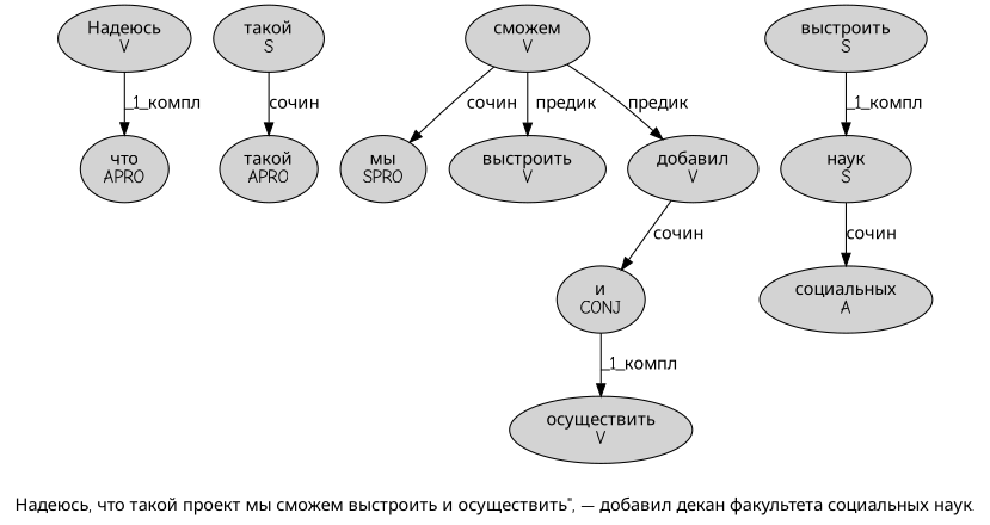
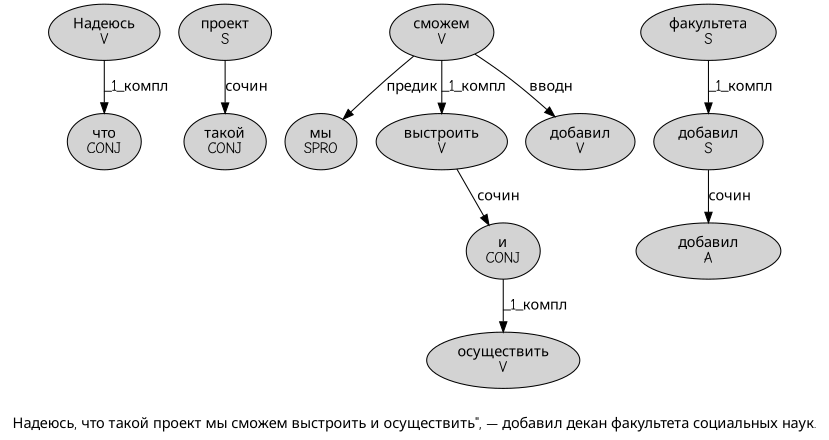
  digraph {
    fontname="Comic Neue"
    label="Надеюсь, что такой проект мы сможем выстроить и осуществить\", — добавил декан факультета социальных наук."
    node [fillcolor=lightgray fontname="Comic Neue" penwidth=1 shape=ellipse style=filled]
    edge [fontname="Comic Neue"]
    n1 [label="Надеюсь\nV"]
-   n2 [label="что\nAPRO"]
-   n3 [label="такой\nAPRO"]
-   n4 [label="такой\nS"]
+   n2 [label="что\nCONJ"]
+   n3 [label="такой\nCONJ"]
+   n4 [label="проект\nS"]
    n5 [label="мы\nSPRO"]
    n6 [label="сможем\nV"]
    n7 [label="выстроить\nV"]
    n8 [label="добавил\nV"]
    n9 [label="и\nCONJ"]
    n10 [label="осуществить\nV"]
-   n11 [label="выстроить\nS"]
-   n12 [label="наук\nS"]
-   n13 [label="социальных\nA"]
+   n11 [label="факультета\nS"]
+   n12 [label="добавил\nS"]
+   n13 [label="добавил\nA"]
    n1 -> n2 [label="_1_компл"]
    n4 -> n3 [label="сочин"]
-   n6 -> n5 [label="сочин"]
-   n6 -> n7 [label="предик"]
-   n6 -> n8 [label="предик"]
-   n8 -> n9 [label="сочин"]
+   n6 -> n5 [label="предик"]
+   n6 -> n7 [label="_1_компл"]
+   n6 -> n8 [label="вводн"]
+   n7 -> n9 [label="сочин"]
    n9 -> n10 [label="_1_компл"]
    n11 -> n12 [label="_1_компл"]
    n12 -> n13 [label="сочин"]
  }
